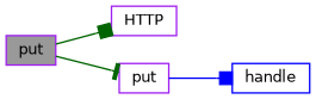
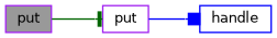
  digraph {
    rankdir=LR
    node [color=purple fillcolor=white fontname=Helvetica fontsize=10 shape=box style=filled]
    edge [color=darkgreen fontname=Helvetica fontsize=10 labelfontname=Helvetica labelfontsize=10 style=solid arrowhead=box]
    n1 [fillcolor=grey60 fontcolor=black height=0.2 label=put width=0.4]
-   n2 [height=0.2 label=HTTP width=0.4]
    n3 [height=0.2 label=put width=0.4]
    n4 [color=blue height=0.2 label=handle width=0.4]
-   n1 -> n2
    n1 -> n3 [arrowhead=tee]
    n3 -> n4 [color=blue]
  }
